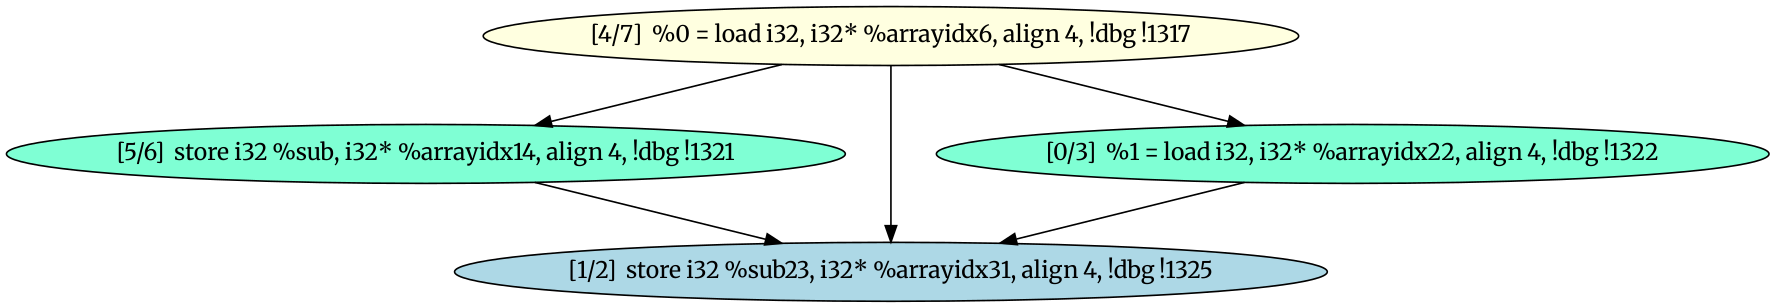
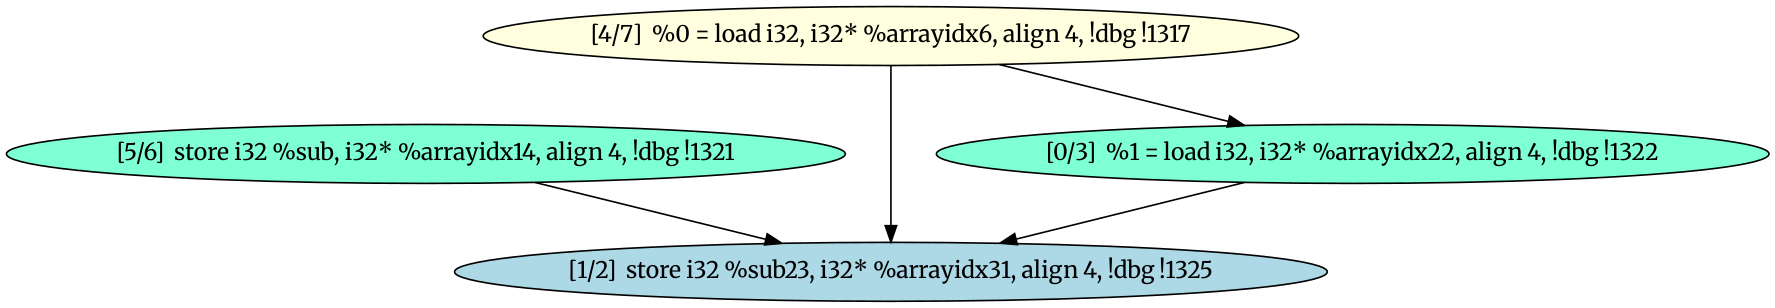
  digraph {
    fontname=Merriweather
    node [fillcolor=aquamarine fontname=Merriweather shape=ellipse style=filled]
    edge [fontname=Merriweather]
    n1 [label="[5/6]  store i32 %sub, i32* %arrayidx14, align 4, !dbg !1321"]
    n2 [fillcolor=lightblue label="[1/2]  store i32 %sub23, i32* %arrayidx31, align 4, !dbg !1325"]
    n3 [label="[0/3]  %1 = load i32, i32* %arrayidx22, align 4, !dbg !1322"]
    n4 [fillcolor=lightyellow label="[4/7]  %0 = load i32, i32* %arrayidx6, align 4, !dbg !1317"]
    n1 -> n2
    n3 -> n2
-   n4 -> n1
    n4 -> n2
    n4 -> n3
  }
